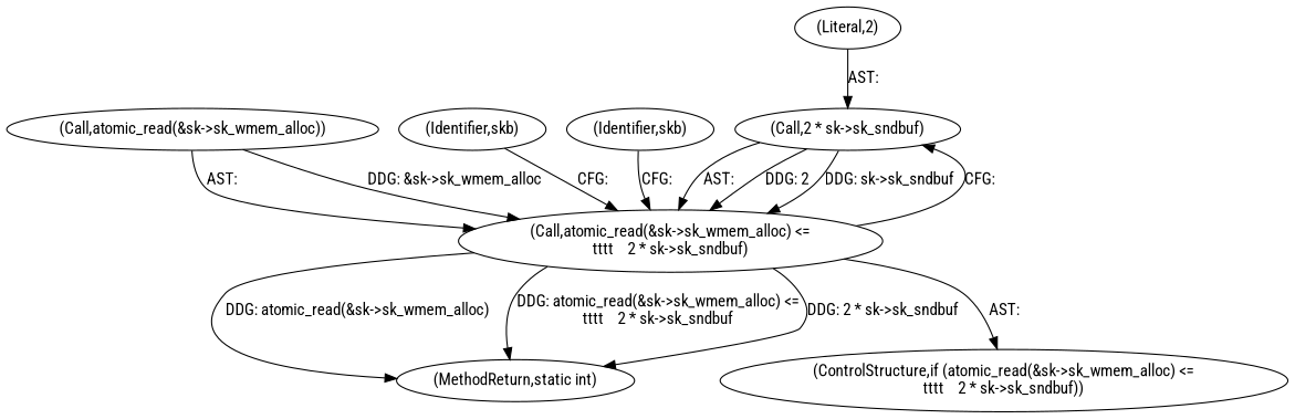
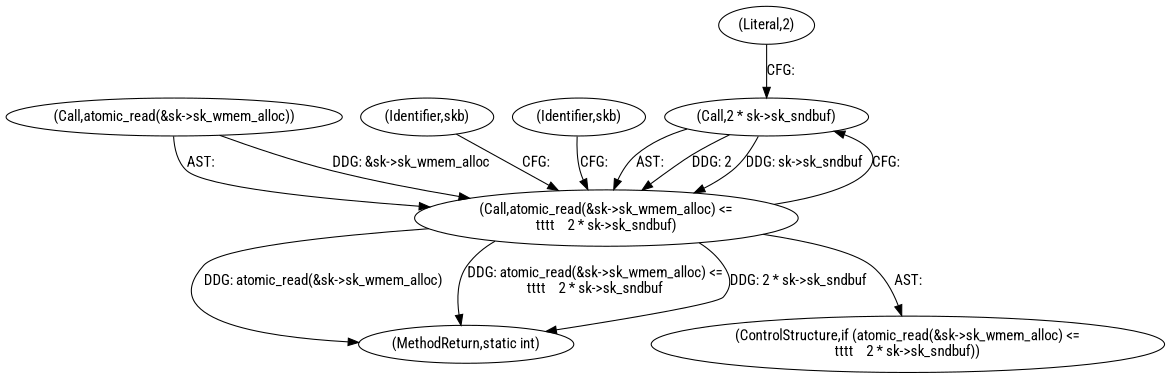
  digraph {
    fontname="Roboto Condensed"
    node [fontname="Roboto Condensed"]
    edge [fontname="Roboto Condensed"]
    n1 [label="(Call,2 * sk->sk_sndbuf)"]
    n2 [label="(Call,atomic_read(&sk->sk_wmem_alloc) <=\n\t\t\t\t    2 * sk->sk_sndbuf)"]
    n3 [label="(MethodReturn,static int)"]
    n4 [label="(ControlStructure,if (atomic_read(&sk->sk_wmem_alloc) <=\n\t\t\t\t    2 * sk->sk_sndbuf))"]
    n5 [label="(Call,atomic_read(&sk->sk_wmem_alloc))"]
    n6 [label="(Literal,2)"]
    n7 [label="(Identifier,skb)"]
    n8 [label="(Identifier,skb)"]
    n1 -> n2 [label="AST: "]
    n1 -> n2 [label="DDG: 2"]
    n1 -> n2 [label="DDG: sk->sk_sndbuf"]
    n2 -> n1 [label="CFG: "]
    n2 -> n3 [label="DDG: atomic_read(&sk->sk_wmem_alloc)"]
    n2 -> n3 [label="DDG: atomic_read(&sk->sk_wmem_alloc) <=\n\t\t\t\t    2 * sk->sk_sndbuf"]
    n2 -> n3 [label="DDG: 2 * sk->sk_sndbuf"]
    n2 -> n4 [label="AST: "]
    n5 -> n2 [label="AST: "]
    n5 -> n2 [label="DDG: &sk->sk_wmem_alloc"]
-   n6 -> n1 [label="AST: "]
+   n6 -> n1 [label="CFG: "]
    n7 -> n2 [label="CFG: "]
    n8 -> n2 [label="CFG: "]
  }
